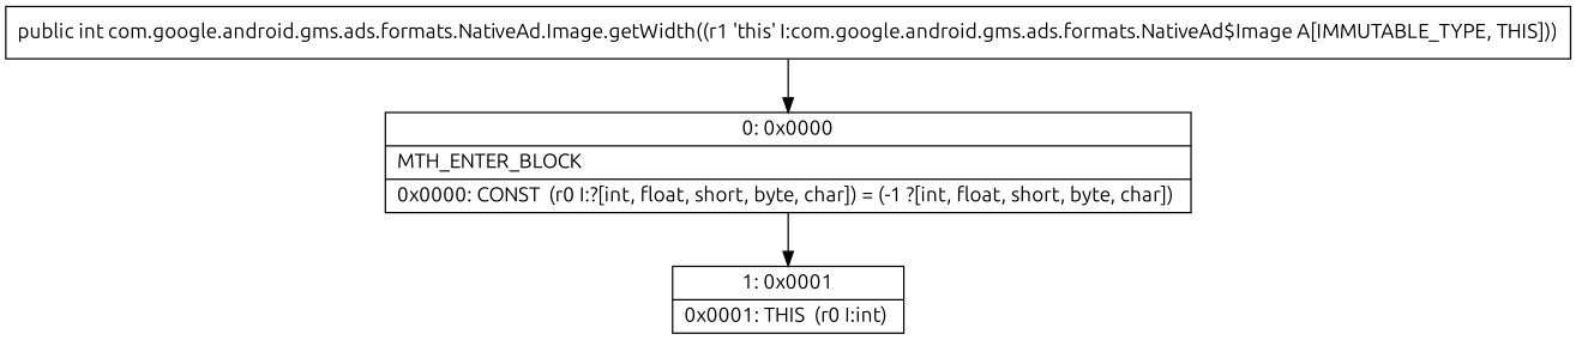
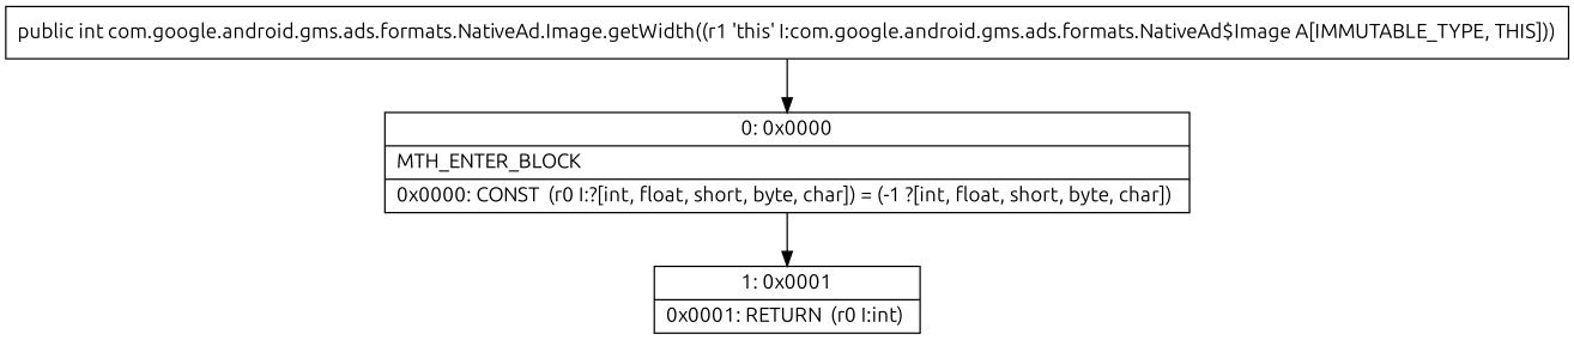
  digraph {
    fontname=Ubuntu
    node [shape=record fontname=Ubuntu]
    edge [fontname=Ubuntu]
    n1 [label="{0\:\ 0x0000|MTH_ENTER_BLOCK\l|0x0000: CONST  (r0 I:?[int, float, short, byte, char]) = (\-1 ?[int, float, short, byte, char]) \l}"]
-   n2 [label="{1\:\ 0x0001|0x0001: THIS  (r0 I:int) \l}"]
+   n2 [label="{1\:\ 0x0001|0x0001: RETURN  (r0 I:int) \l}"]
    n3 [label="{public int com.google.android.gms.ads.formats.NativeAd.Image.getWidth((r1 'this' I:com.google.android.gms.ads.formats.NativeAd$Image A[IMMUTABLE_TYPE, THIS])) }"]
    n1 -> n2
    n3 -> n1
  }
